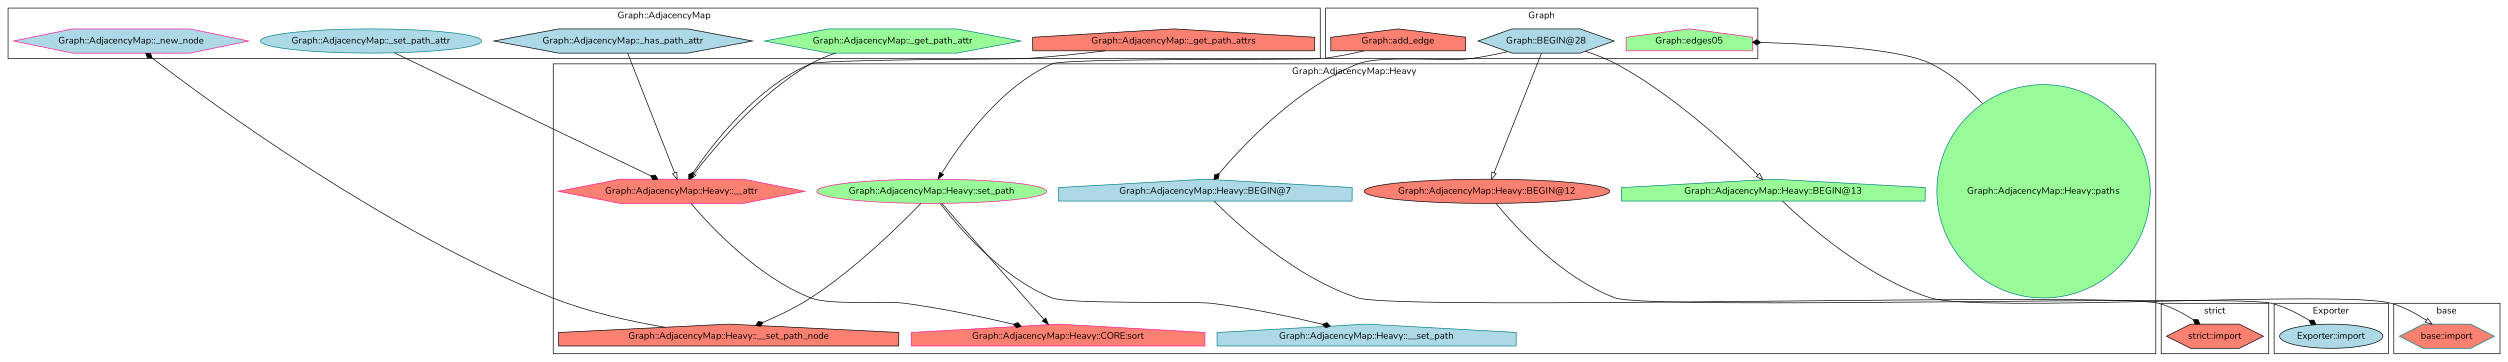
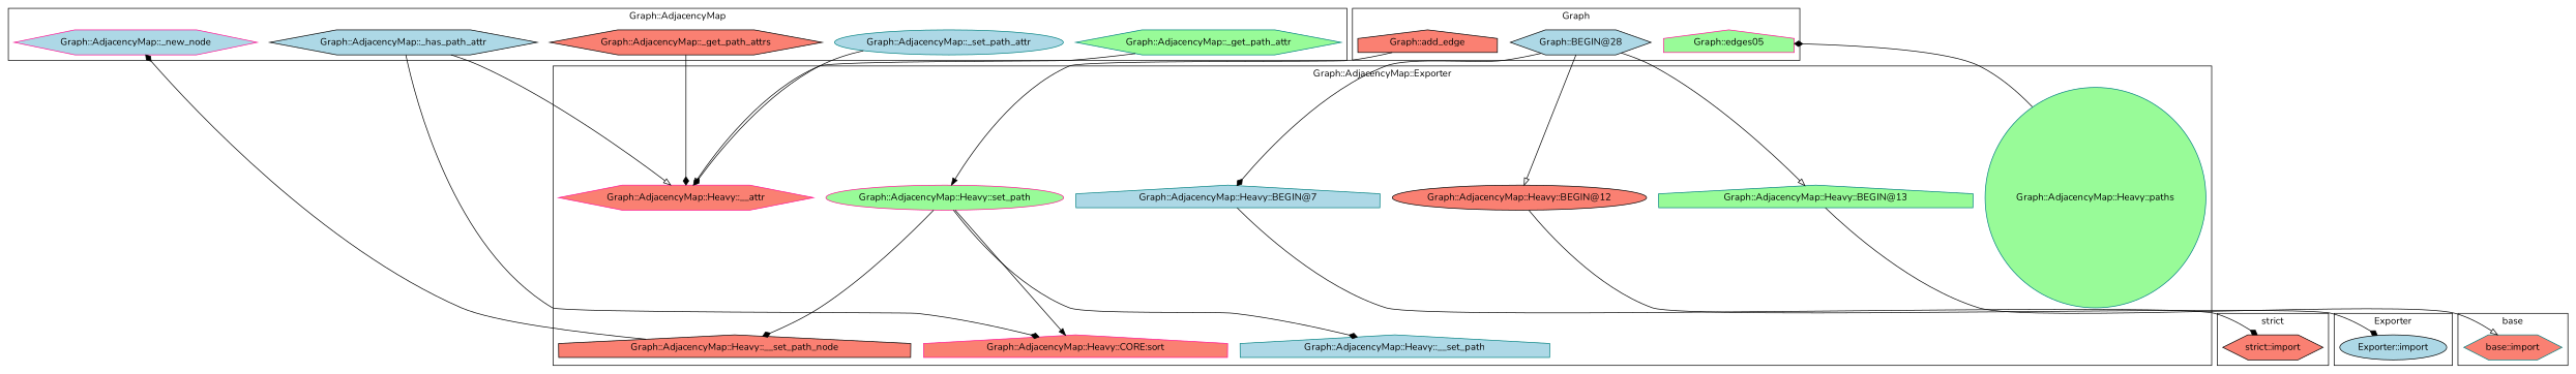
  digraph {
    fontname=Nunito
    node [color=black fillcolor=salmon fontname=Nunito shape=hexagon style=filled]
    edge [arrowhead=diamond fontname=Nunito]
    "Graph::AdjacencyMap::Heavy::set_path" [color=deeppink fillcolor=palegreen shape=ellipse]
    "Graph::AdjacencyMap::Heavy::BEGIN@7" [color=teal fillcolor=lightblue shape=house]
    "Graph::AdjacencyMap::Heavy::__set_path" [color=teal fillcolor=lightblue shape=house]
    "Graph::AdjacencyMap::Heavy::__attr" [color=deeppink]
    "Graph::AdjacencyMap::Heavy::__set_path_node" [shape=house]
    "Graph::AdjacencyMap::Heavy::paths" [color=teal fillcolor=palegreen shape=circle]
    "Graph::AdjacencyMap::Heavy::BEGIN@12" [shape=ellipse]
    "Graph::AdjacencyMap::Heavy::BEGIN@13" [color=teal fillcolor=palegreen shape=house]
    "Graph::AdjacencyMap::Heavy::CORE:sort" [color=deeppink shape=house]
    "Graph::AdjacencyMap::_set_path_attr" [color=teal fillcolor=lightblue shape=ellipse]
    "Graph::AdjacencyMap::_new_node" [color=deeppink fillcolor=lightblue]
-   "Graph::AdjacencyMap::_get_path_attrs" [shape=house]
+   "Graph::AdjacencyMap::_get_path_attrs"
    "Graph::AdjacencyMap::_get_path_attr" [color=teal fillcolor=palegreen]
    "Graph::AdjacencyMap::_has_path_attr" [fillcolor=lightblue]
    "base::import" [color=teal]
    "Exporter::import" [fillcolor=lightblue shape=ellipse]
    "Graph::add_edge" [shape=house]
    "Graph::BEGIN@28" [fillcolor=lightblue]
    "Graph::edges05" [color=deeppink fillcolor=palegreen shape=house]
    "strict::import"
    subgraph cluster_1 {
-     label="Graph::AdjacencyMap::Heavy"
+     label="Graph::AdjacencyMap::Exporter"
      "Graph::AdjacencyMap::Heavy::set_path"
      "Graph::AdjacencyMap::Heavy::BEGIN@7"
      "Graph::AdjacencyMap::Heavy::__set_path"
      "Graph::AdjacencyMap::Heavy::__attr"
      "Graph::AdjacencyMap::Heavy::__set_path_node"
      "Graph::AdjacencyMap::Heavy::paths"
      "Graph::AdjacencyMap::Heavy::BEGIN@12"
      "Graph::AdjacencyMap::Heavy::BEGIN@13"
      "Graph::AdjacencyMap::Heavy::CORE:sort"
    }
    subgraph cluster_2 {
      label="Graph::AdjacencyMap"
      "Graph::AdjacencyMap::_set_path_attr"
      "Graph::AdjacencyMap::_new_node"
      "Graph::AdjacencyMap::_get_path_attrs"
      "Graph::AdjacencyMap::_get_path_attr"
      "Graph::AdjacencyMap::_has_path_attr"
    }
    subgraph cluster_3 {
      label=base
      "base::import"
    }
    subgraph cluster_4 {
      label=Exporter
      "Exporter::import"
    }
    subgraph cluster_5 {
      label="Graph"
      "Graph::add_edge"
      "Graph::BEGIN@28"
      "Graph::edges05"
    }
    subgraph cluster_6 {
      label="strict"
      "strict::import"
    }
    "Graph::AdjacencyMap::Heavy::set_path" -> "Graph::AdjacencyMap::Heavy::__set_path"
    "Graph::AdjacencyMap::Heavy::set_path" -> "Graph::AdjacencyMap::Heavy::__set_path_node"
    "Graph::AdjacencyMap::Heavy::set_path" -> "Graph::AdjacencyMap::Heavy::CORE:sort" [arrowhead=normal]
    "Graph::AdjacencyMap::Heavy::BEGIN@7" -> "strict::import"
-   "Graph::AdjacencyMap::Heavy::__attr" -> "Graph::AdjacencyMap::Heavy::CORE:sort"
+   "Graph::AdjacencyMap::_has_path_attr" -> "Graph::AdjacencyMap::Heavy::CORE:sort"
    "Graph::AdjacencyMap::Heavy::__set_path_node" -> "Graph::AdjacencyMap::_new_node"
    "Graph::AdjacencyMap::Heavy::paths" -> "Graph::edges05"
    "Graph::AdjacencyMap::Heavy::BEGIN@12" -> "Exporter::import"
    "Graph::AdjacencyMap::Heavy::BEGIN@13" -> "base::import" [arrowhead=onormal]
    "Graph::AdjacencyMap::_set_path_attr" -> "Graph::AdjacencyMap::Heavy::__attr"
    "Graph::AdjacencyMap::_get_path_attrs" -> "Graph::AdjacencyMap::Heavy::__attr"
    "Graph::AdjacencyMap::_get_path_attr" -> "Graph::AdjacencyMap::Heavy::__attr" [arrowhead=onormal]
    "Graph::AdjacencyMap::_has_path_attr" -> "Graph::AdjacencyMap::Heavy::__attr" [arrowhead=onormal]
    "Graph::add_edge" -> "Graph::AdjacencyMap::Heavy::set_path" [arrowhead=normal]
    "Graph::BEGIN@28" -> "Graph::AdjacencyMap::Heavy::BEGIN@7"
    "Graph::BEGIN@28" -> "Graph::AdjacencyMap::Heavy::BEGIN@12" [arrowhead=onormal]
    "Graph::BEGIN@28" -> "Graph::AdjacencyMap::Heavy::BEGIN@13" [arrowhead=onormal]
  }
